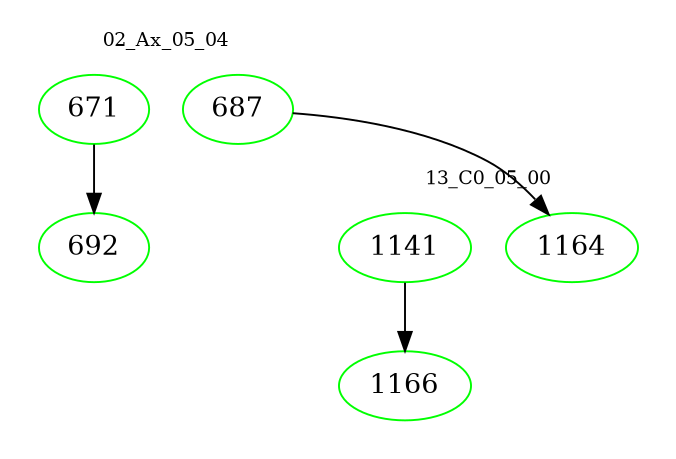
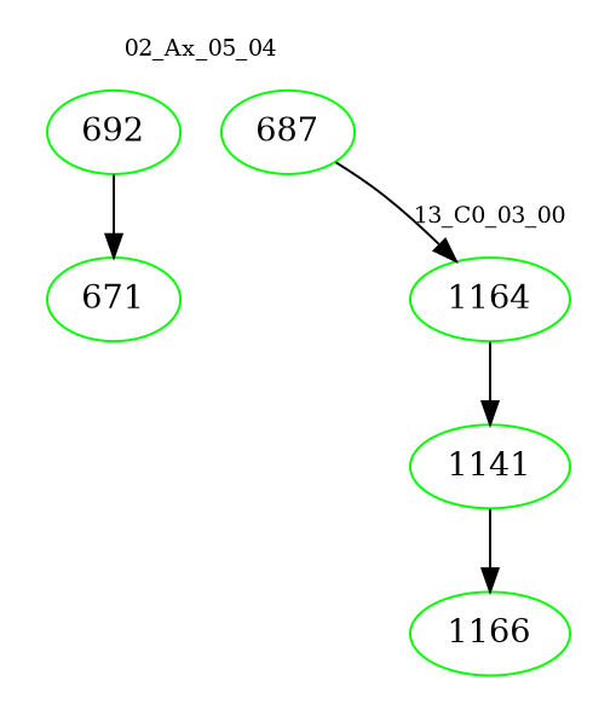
  digraph {
    node [color=green]
    edge [color=black]
    n1 [label=687]
    n2 [label=671]
    n3 [label=692]
    n4 [label=1164]
    n5 [label=1141]
    n6 [label=1166]
    subgraph cluster_1 {
      color=white
      fontsize=10
      label="02_Ax_05_04"
      n1
      n2
      n3
    }
    subgraph cluster_2 {
      color=white
      fontsize=10
-     label="13_C0_05_00"
+     label="13_C0_03_00"
      n4
      n5
      n6
    }
    n1 -> n4
-   n2 -> n3
+   n3 -> n2
+   n4 -> n5
    n5 -> n6
  }
